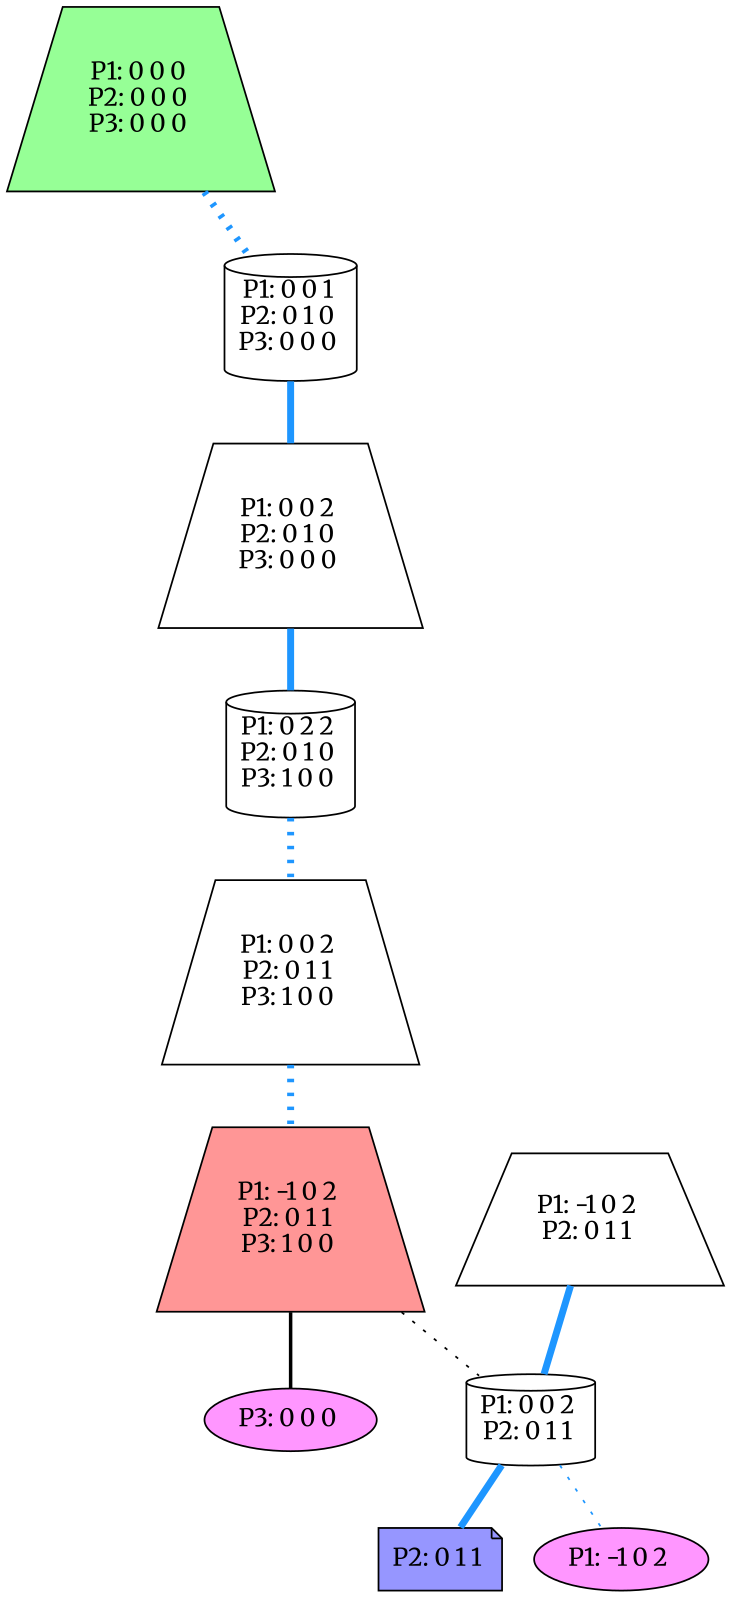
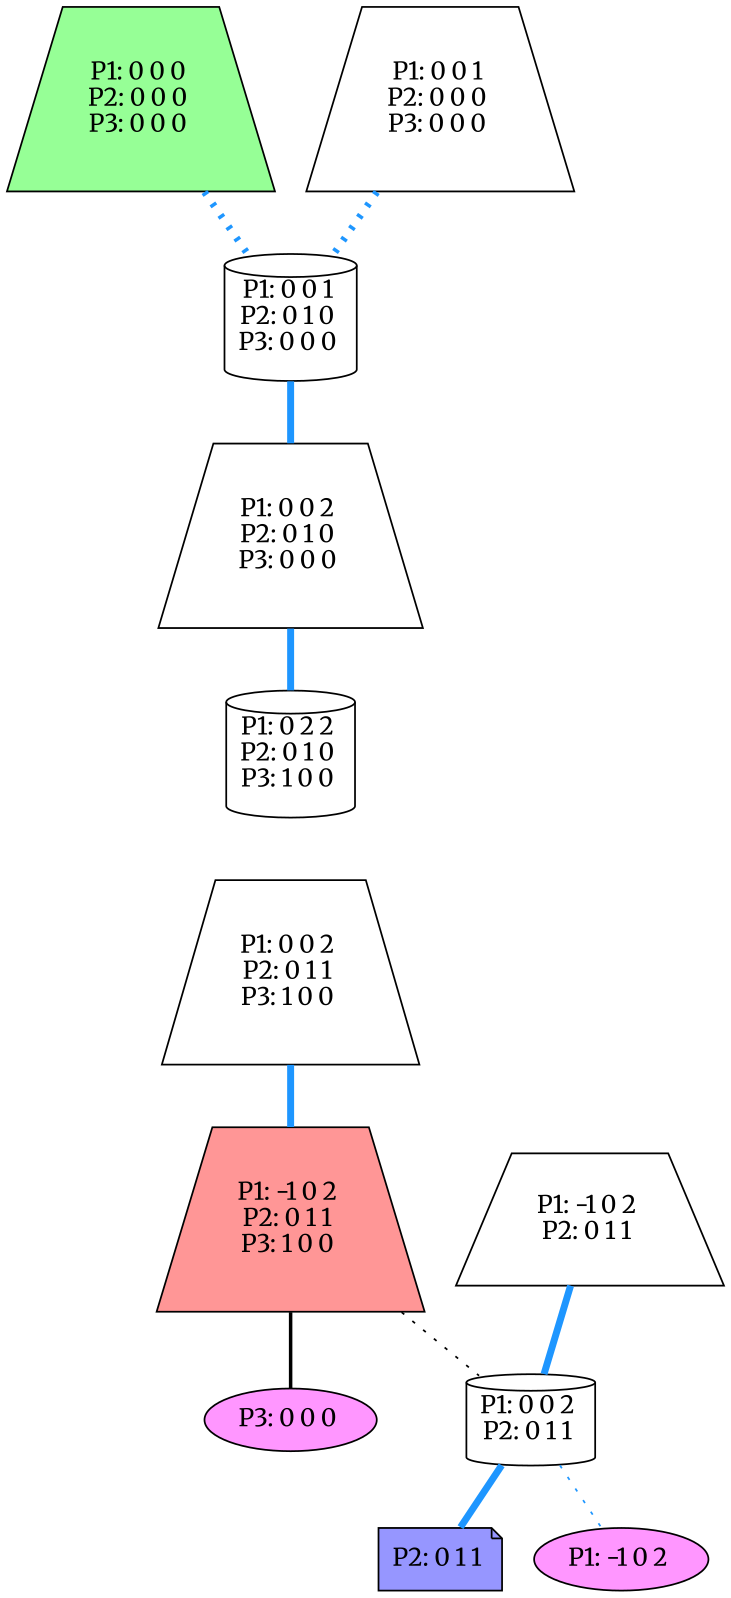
  graph {
    color=black
    fontname=Merriweather
    node [fontname=Merriweather shape=trapezium]
    edge [color="#1E96FF" fontname=Merriweather penwidth=4.0 style=dotted]
    n1 [fillcolor="#96FF96" label="P1: 0 0 0 \nP2: 0 0 0 \nP3: 0 0 0 \n" style=filled]
    n2 [label="P1: 0 0 1 \nP2: 0 1 0 \nP3: 0 0 0 \n" shape=cylinder]
+   n3 [label="P1: 0 0 1 \nP2: 0 0 0 \nP3: 0 0 0 \n"]
    n4 [label="P1: 0 0 2 \nP2: 0 1 0 \nP3: 0 0 0 \n"]
    n5 [label="P1: 0 2 2 \nP2: 0 1 0 \nP3: 1 0 0 \n" shape=cylinder]
    n6 [label="P1: 0 0 2 \nP2: 0 1 1 \nP3: 1 0 0 \n"]
    n7 [fillcolor="#FF9696" label="P1: -1 0 2 \nP2: 0 1 1 \nP3: 1 0 0 \n" style=filled]
    n8 [fillcolor="#FF96FF" label="P3: 0 0 0 \n" shape=ellipse style=filled]
    n9 [label="P1: 0 0 2 \nP2: 0 1 1 \n" shape=cylinder]
    n10 [label="P1: -1 0 2 \nP2: 0 1 1 \n"]
    n11 [fillcolor="#9696FF" label="P2: 0 1 1 \n" shape=note style=filled]
    n12 [fillcolor="#FF96FF" label="P1: -1 0 2 \n" shape=ellipse style=filled]
    n1 -- n2
    n2 -- n4 [style=bold]
+   n3 -- n2
    n4 -- n5 [style=bold]
-   n5 -- n6
-   n6 -- n7
+   n6 -- n7 [style=bold]
    n7 -- n8 [color=black style=bold penwidth=""]
    n7 -- n9 [color=black penwidth=""]
    n9 -- n11 [style=bold]
    n9 -- n12 [penwidth=""]
    n10 -- n9 [style=bold]
  }
